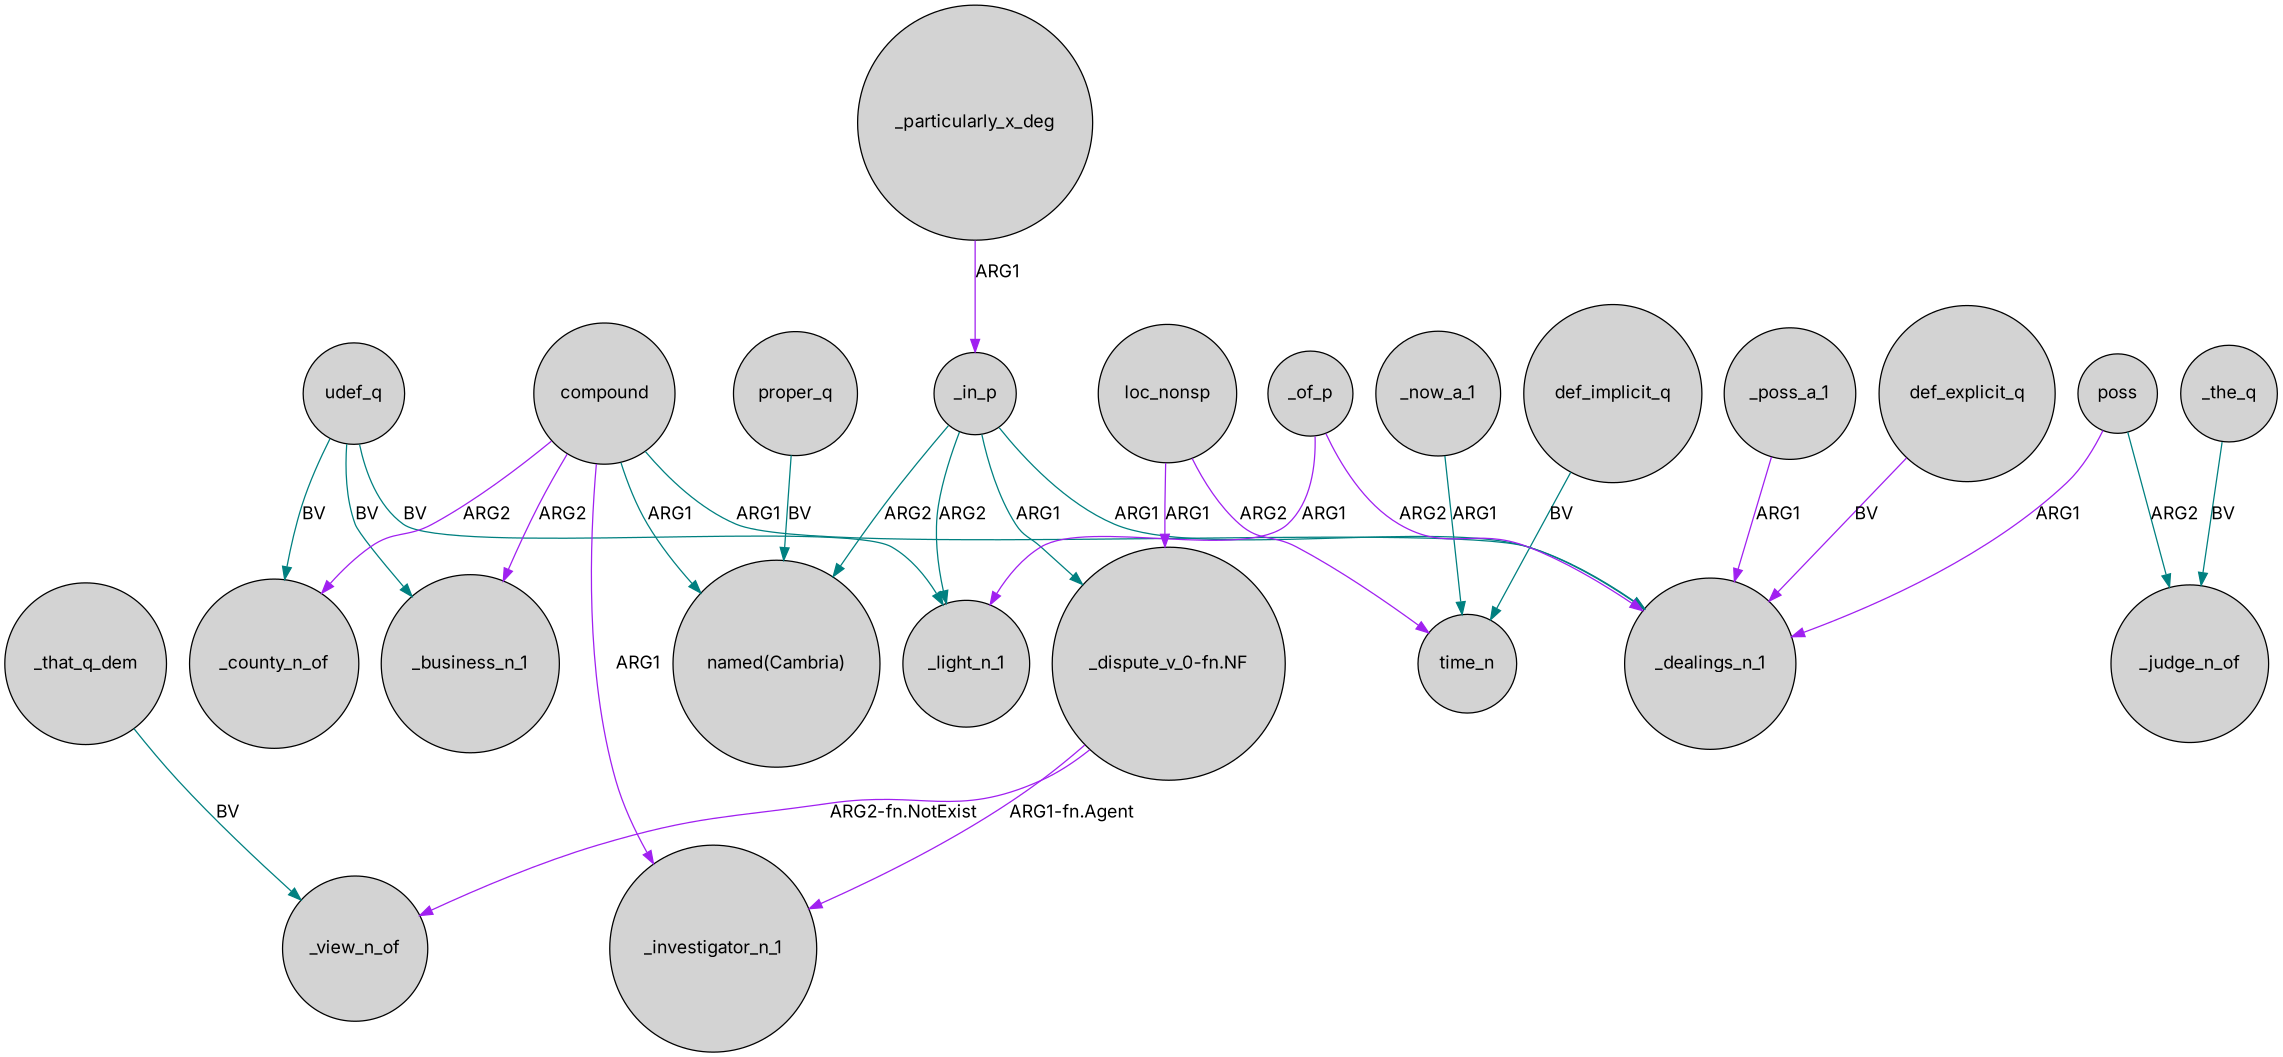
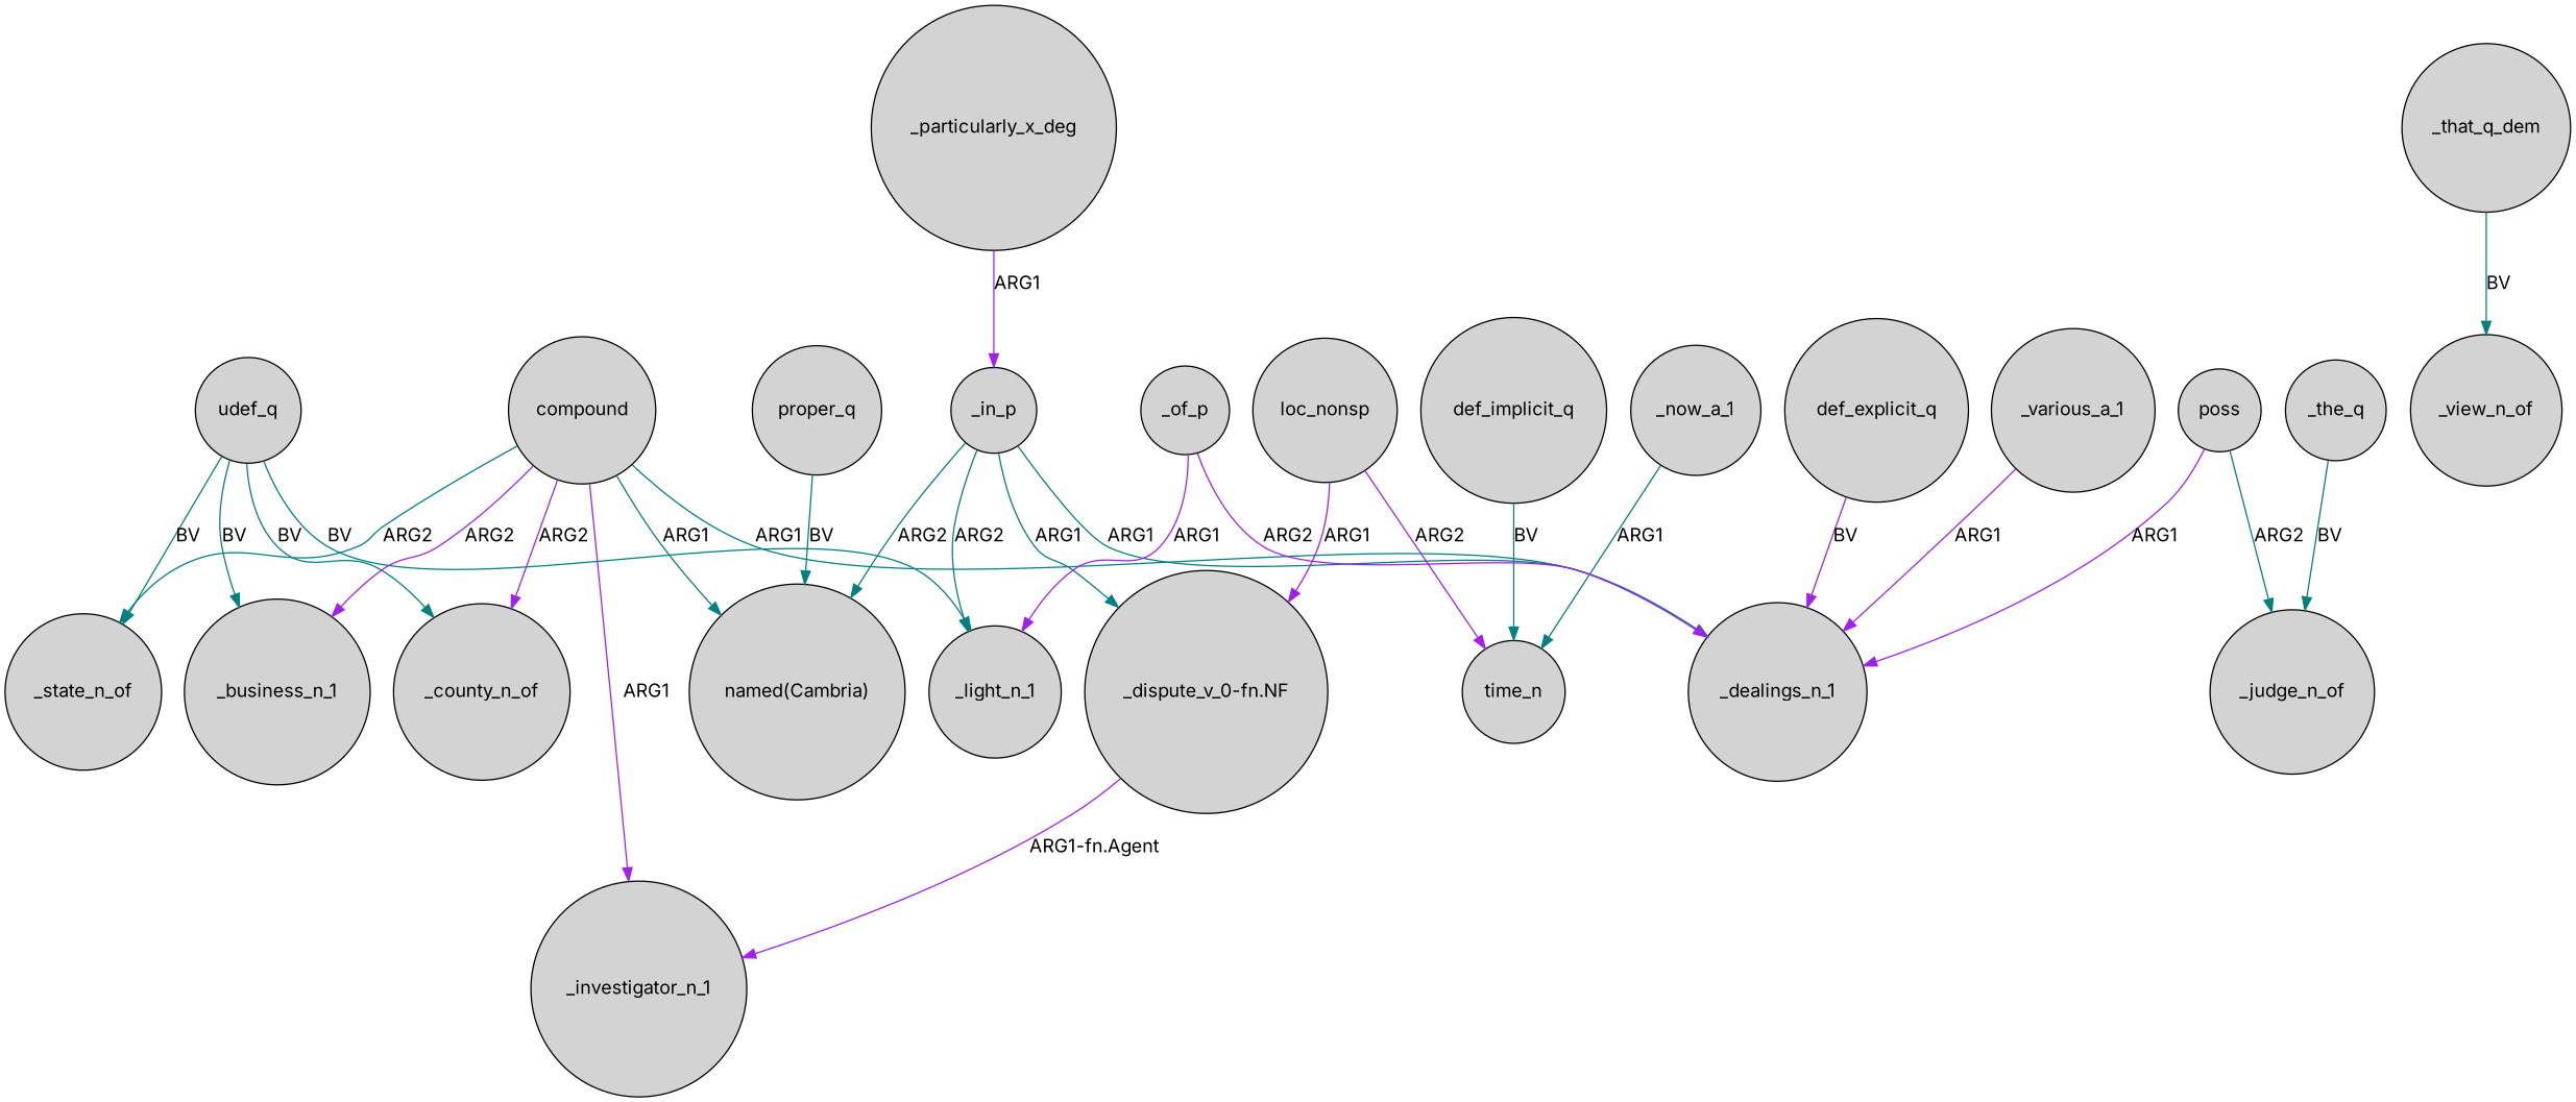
  digraph {
    fontname=Inter
    node [fontname=Inter shape=circle style=filled]
    edge [color=teal fontname=Inter]
-   _various_a_1 [label=_poss_a_1]
+   _various_a_1
    _dealings_n_1
    n3 [label="_dispute_v_0-fn.NF"]
    _view_n_of
    _investigator_n_1
    def_implicit_q
    time_n
    _particularly_x_deg
    _in_p
    _light_n_1
    "named(Cambria)"
    udef_q
+   _state_n_of
    _county_n_of
    _business_n_1
    compound
    loc_nonsp
    def_explicit_q
    proper_q
    _now_a_1
    poss
    _judge_n_of
    _that_q_dem
    _of_p
    _the_q
    _various_a_1 -> _dealings_n_1 [color=purple label=ARG1]
-   n3 -> _view_n_of [color=purple label="ARG2-fn.NotExist"]
    n3 -> _investigator_n_1 [color=purple label="ARG1-fn.Agent"]
    def_implicit_q -> time_n [label=BV]
    _particularly_x_deg -> _in_p [color=purple label=ARG1]
    _in_p -> _dealings_n_1 [label=ARG1]
    _in_p -> n3 [label=ARG1]
    _in_p -> _light_n_1 [label=ARG2]
    _in_p -> "named(Cambria)" [label=ARG2]
    udef_q -> _light_n_1 [label=BV]
+   udef_q -> _state_n_of [label=BV]
    udef_q -> _county_n_of [label=BV]
    udef_q -> _business_n_1 [label=BV]
    compound -> _dealings_n_1 [label=ARG1]
    compound -> _investigator_n_1 [color=purple label=ARG1]
    compound -> "named(Cambria)" [label=ARG1]
+   compound -> _state_n_of [label=ARG2]
    compound -> _county_n_of [color=purple label=ARG2]
    compound -> _business_n_1 [color=purple label=ARG2]
    loc_nonsp -> n3 [color=purple label=ARG1]
    loc_nonsp -> time_n [color=purple label=ARG2]
    def_explicit_q -> _dealings_n_1 [color=purple label=BV]
    proper_q -> "named(Cambria)" [label=BV]
    _now_a_1 -> time_n [label=ARG1]
    poss -> _dealings_n_1 [color=purple label=ARG1]
    poss -> _judge_n_of [label=ARG2]
    _that_q_dem -> _view_n_of [label=BV]
    _of_p -> _dealings_n_1 [color=purple label=ARG2]
    _of_p -> _light_n_1 [color=purple label=ARG1]
    _the_q -> _judge_n_of [label=BV]
  }
